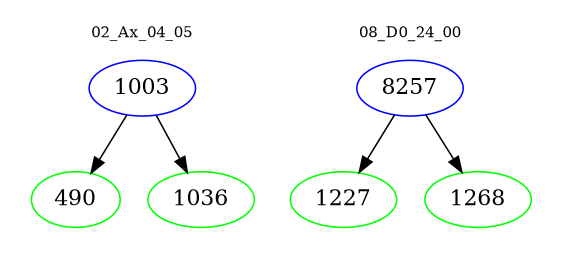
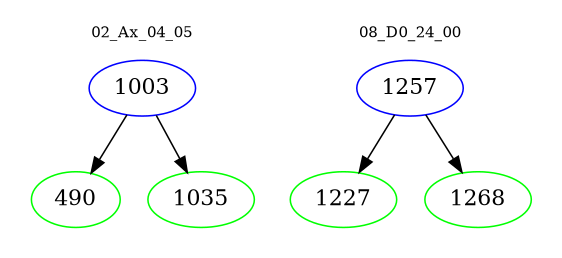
  digraph {
    node [color=green]
    edge [color=black]
    n1 [color=blue label=1003]
    n2 [label=490]
-   n3 [label=1036]
-   n4 [color=blue label=8257]
+   n3 [label=1035]
+   n4 [color=blue label=1257]
    n5 [label=1227]
    n6 [label=1268]
    subgraph cluster_1 {
      color=white
      fontsize=10
      label="02_Ax_04_05"
      n1
      n2
      n3
    }
    subgraph cluster_2 {
      color=white
      fontsize=10
      label="08_D0_24_00"
      n4
      n5
      n6
    }
    n1 -> n2
    n1 -> n3
    n4 -> n5
    n4 -> n6
  }
